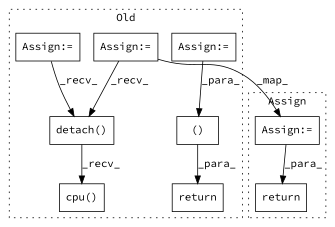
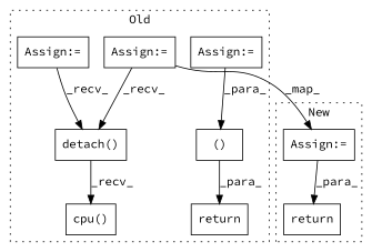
  digraph {
    fontname="Source Code Pro"
    node [a=68 fontname="Source Code Pro" l=3 s=4562 shape=box]
    edge [fontname="Source Code Pro"]
    n1 [a=75 l=15 label="detach()"]
    n2 [label="Assign:=" s=4559]
    n3 [a=93 l=7 label=return s=6177]
    n4 [a=54 l=79 label="()" s=6197]
    n5 [a=75 l=21 label="cpu()"]
    n6 [label="Assign:=" s=4299]
    n7 [label="Assign:=" s=3976]
    n8 [a=93 l=7 label=return s=6283]
    n9 [label="Assign:=" s=4813]
    subgraph cluster_1 {
      label=Old
      style=dotted
      n1
      n2
      n3
      n4
      n5
      n6
      n7
    }
    subgraph cluster_2 {
-     label=Assign
+     label=New
      style=dotted
      n8
      n9
    }
    n1 -> n5 [label=_recv_]
    n2 -> n4 [label=_para_]
    n4 -> n3 [label=_para_]
    n6 -> n1 [label=_recv_]
    n6 -> n9 [label=_map_]
    n7 -> n1 [label=_recv_]
    n9 -> n8 [label=_para_]
  }
